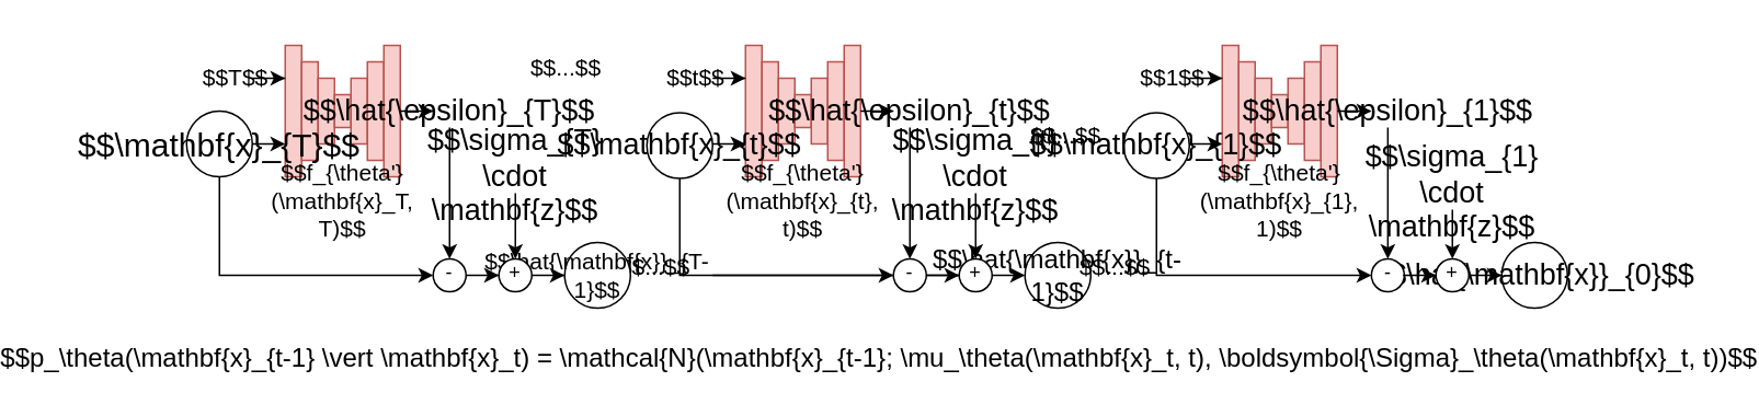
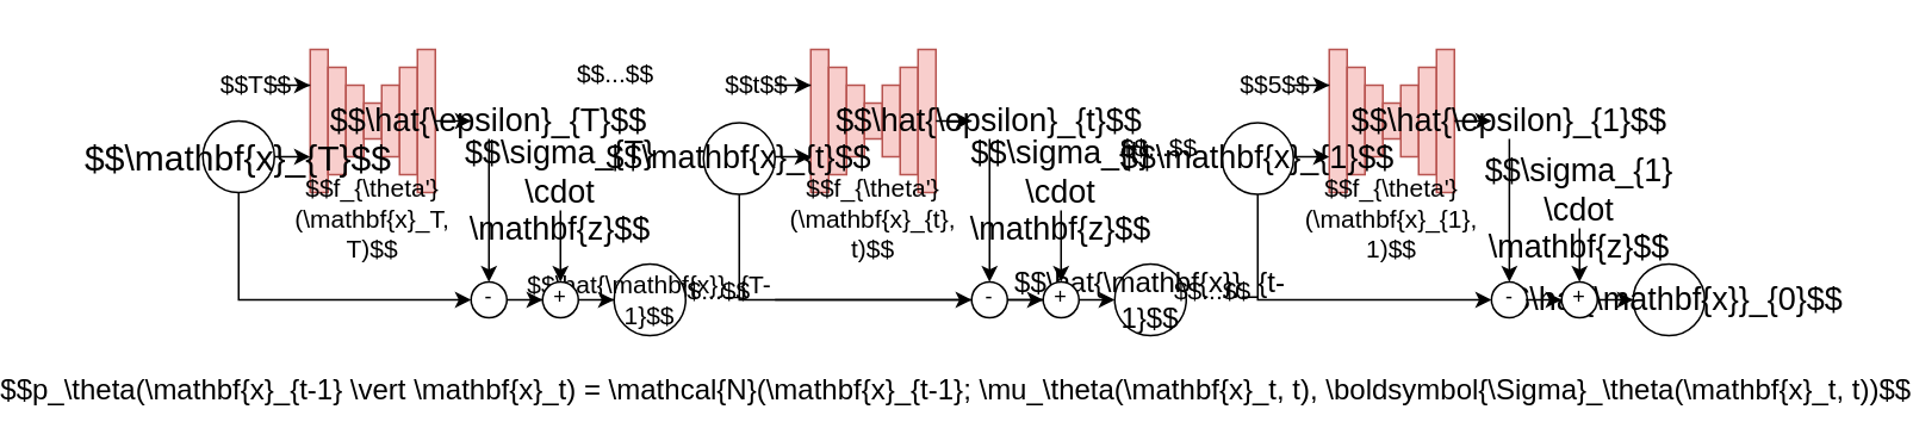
  <mxCell id="0" />
  <mxCell id="1" parent="0" />
  <mxCell id="2" value="" style="group" parent="1" vertex="1" connectable="0"><mxGeometry x="360" y="27" width="70" height="80" as="geometry" /></mxCell>
  <mxCell id="3" value="" style="rounded=0;whiteSpace=wrap;html=1;fillColor=#f8cecc;strokeColor=#b85450;" parent="2" vertex="1"><mxGeometry width="10" height="80" as="geometry" /></mxCell>
  <mxCell id="4" value="" style="rounded=0;whiteSpace=wrap;html=1;fillColor=#f8cecc;strokeColor=#b85450;" parent="2" vertex="1"><mxGeometry x="10" y="10" width="10" height="60" as="geometry" /></mxCell>
  <mxCell id="5" value="" style="rounded=0;whiteSpace=wrap;html=1;fillColor=#f8cecc;strokeColor=#b85450;" parent="2" vertex="1"><mxGeometry x="20" y="20" width="10" height="40" as="geometry" /></mxCell>
  <mxCell id="6" value="" style="rounded=0;whiteSpace=wrap;html=1;fillColor=#f8cecc;strokeColor=#b85450;" parent="2" vertex="1"><mxGeometry x="30" y="30" width="10" height="20" as="geometry" /></mxCell>
  <mxCell id="7" value="" style="rounded=0;whiteSpace=wrap;html=1;fillColor=#f8cecc;strokeColor=#b85450;" parent="2" vertex="1"><mxGeometry x="40" y="20" width="10" height="40" as="geometry" /></mxCell>
  <mxCell id="8" value="" style="rounded=0;whiteSpace=wrap;html=1;fillColor=#f8cecc;strokeColor=#b85450;" parent="2" vertex="1"><mxGeometry x="50" y="10" width="10" height="60" as="geometry" /></mxCell>
  <mxCell id="9" value="" style="rounded=0;whiteSpace=wrap;html=1;fillColor=#f8cecc;strokeColor=#b85450;" parent="2" vertex="1"><mxGeometry x="60" width="10" height="80" as="geometry" /></mxCell>
  <mxCell id="10" value="" style="group" parent="1" vertex="1" connectable="0"><mxGeometry x="650" y="27" width="70" height="80" as="geometry" /></mxCell>
  <mxCell id="11" value="" style="rounded=0;whiteSpace=wrap;html=1;fillColor=#f8cecc;strokeColor=#b85450;" parent="10" vertex="1"><mxGeometry width="10" height="80" as="geometry" /></mxCell>
  <mxCell id="12" value="" style="rounded=0;whiteSpace=wrap;html=1;fillColor=#f8cecc;strokeColor=#b85450;" parent="10" vertex="1"><mxGeometry x="10" y="10" width="10" height="60" as="geometry" /></mxCell>
  <mxCell id="13" value="" style="rounded=0;whiteSpace=wrap;html=1;fillColor=#f8cecc;strokeColor=#b85450;" parent="10" vertex="1"><mxGeometry x="20" y="20" width="10" height="40" as="geometry" /></mxCell>
  <mxCell id="14" value="" style="rounded=0;whiteSpace=wrap;html=1;fillColor=#f8cecc;strokeColor=#b85450;" parent="10" vertex="1"><mxGeometry x="30" y="30" width="10" height="20" as="geometry" /></mxCell>
  <mxCell id="15" value="" style="rounded=0;whiteSpace=wrap;html=1;fillColor=#f8cecc;strokeColor=#b85450;" parent="10" vertex="1"><mxGeometry x="40" y="20" width="10" height="40" as="geometry" /></mxCell>
  <mxCell id="16" value="" style="rounded=0;whiteSpace=wrap;html=1;fillColor=#f8cecc;strokeColor=#b85450;" parent="10" vertex="1"><mxGeometry x="50" y="10" width="10" height="60" as="geometry" /></mxCell>
  <mxCell id="17" value="" style="rounded=0;whiteSpace=wrap;html=1;fillColor=#f8cecc;strokeColor=#b85450;" parent="10" vertex="1"><mxGeometry x="60" width="10" height="80" as="geometry" /></mxCell>
  <mxCell id="18" value="&#10;" style="group" parent="1" vertex="1" connectable="0"><mxGeometry x="80" y="27" width="70" height="80" as="geometry" /></mxCell>
  <mxCell id="19" value="" style="rounded=0;whiteSpace=wrap;html=1;fillColor=#f8cecc;strokeColor=#b85450;" parent="18" vertex="1"><mxGeometry width="10" height="80" as="geometry" /></mxCell>
  <mxCell id="20" value="" style="rounded=0;whiteSpace=wrap;html=1;fillColor=#f8cecc;strokeColor=#b85450;" parent="18" vertex="1"><mxGeometry x="10" y="10" width="10" height="60" as="geometry" /></mxCell>
  <mxCell id="21" value="" style="rounded=0;whiteSpace=wrap;html=1;fillColor=#f8cecc;strokeColor=#b85450;" parent="18" vertex="1"><mxGeometry x="20" y="20" width="10" height="40" as="geometry" /></mxCell>
  <mxCell id="22" value="" style="rounded=0;whiteSpace=wrap;html=1;fillColor=#f8cecc;strokeColor=#b85450;" parent="18" vertex="1"><mxGeometry x="30" y="30" width="10" height="20" as="geometry" /></mxCell>
  <mxCell id="23" value="" style="rounded=0;whiteSpace=wrap;html=1;fillColor=#f8cecc;strokeColor=#b85450;" parent="18" vertex="1"><mxGeometry x="40" y="20" width="10" height="40" as="geometry" /></mxCell>
  <mxCell id="24" value="" style="rounded=0;whiteSpace=wrap;html=1;fillColor=#f8cecc;strokeColor=#b85450;" parent="18" vertex="1"><mxGeometry x="50" y="10" width="10" height="60" as="geometry" /></mxCell>
  <mxCell id="25" value="" style="rounded=0;whiteSpace=wrap;html=1;fillColor=#f8cecc;strokeColor=#b85450;" parent="18" vertex="1"><mxGeometry x="60" width="10" height="80" as="geometry" /></mxCell>
  <mxCell id="26" style="edgeStyle=orthogonalEdgeStyle;rounded=0;orthogonalLoop=1;jettySize=auto;html=1;entryX=0.5;entryY=0;entryDx=0;entryDy=0;" parent="1" source="27" target="57" edge="1"><mxGeometry relative="1" as="geometry" /></mxCell>
  <mxCell id="27" value="$$\hat{\epsilon}_{T}$$" style="text;html=1;align=center;verticalAlign=middle;whiteSpace=wrap;rounded=0;fontSize=18;" parent="1" vertex="1"><mxGeometry x="170" y="57" width="20" height="20" as="geometry" /></mxCell>
  <mxCell id="28" style="edgeStyle=orthogonalEdgeStyle;rounded=0;orthogonalLoop=1;jettySize=auto;html=1;entryX=0.5;entryY=0;entryDx=0;entryDy=0;" parent="1" source="29" target="61" edge="1"><mxGeometry relative="1" as="geometry" /></mxCell>
  <mxCell id="29" value="$$\hat{\epsilon}_{t}$$" style="text;html=1;align=center;verticalAlign=middle;whiteSpace=wrap;rounded=0;fontSize=18;" parent="1" vertex="1"><mxGeometry x="450" y="57" width="20" height="20" as="geometry" /></mxCell>
  <mxCell id="30" style="edgeStyle=orthogonalEdgeStyle;rounded=0;orthogonalLoop=1;jettySize=auto;html=1;" parent="1" source="31" target="75" edge="1"><mxGeometry relative="1" as="geometry" /></mxCell>
  <mxCell id="31" value="$$\hat{\epsilon}_{1}$$" style="text;html=1;align=center;verticalAlign=middle;whiteSpace=wrap;rounded=0;fontSize=18;" parent="1" vertex="1"><mxGeometry x="740.74" y="57" width="20" height="20" as="geometry" /></mxCell>
  <mxCell id="32" value="&lt;font style=&quot;font-size: 16px;&quot;&gt;$$p_\theta(\mathbf{x}_{t-1} \vert \mathbf{x}_t) = \mathcal{N}(\mathbf{x}_{t-1}; \mu_\theta(\mathbf{x}_t, t), \boldsymbol{\Sigma}_\theta(\mathbf{x}_t, t))$$&lt;/font&gt;" style="endArrow=classic;html=1;rounded=0;strokeWidth=2;spacingTop=0;spacingLeft=2;spacingBottom=0;spacingRight=2;startArrow=none;startFill=0;endFill=1;labelBackgroundColor=default;labelBorderColor=none;" parent="1" edge="1"><mxGeometry x="0.002" width="50" height="50" relative="1" as="geometry"><mxPoint x="40" y="217" as="sourcePoint" /><mxPoint x="840" y="217" as="targetPoint" /><mxPoint as="offset" /></mxGeometry></mxCell>
  <mxCell id="33" value="$$\hat{\mathbf{x}}_{0}$$" style="ellipse;whiteSpace=wrap;html=1;aspect=fixed;fontSize=18;fillColor=default;" parent="1" vertex="1"><mxGeometry x="820" y="147" width="40" height="40" as="geometry" /></mxCell>
  <mxCell id="34" value="$$...$$" style="ellipse;whiteSpace=wrap;html=1;aspect=fixed;fontSize=14;strokeColor=none;fillColor=none;" parent="1" vertex="1"><mxGeometry x="290" y="147" width="30" height="30" as="geometry" /></mxCell>
  <mxCell id="35" value="$$...$$" style="ellipse;whiteSpace=wrap;html=1;aspect=fixed;fontSize=14;strokeColor=none;fillColor=none;" parent="1" vertex="1"><mxGeometry x="230" y="20" width="42" height="42" as="geometry" /></mxCell>
  <mxCell id="36" value="$$f_{\theta'}(\mathbf{x}_T, T)$$" style="text;html=1;align=center;verticalAlign=middle;whiteSpace=wrap;rounded=0;fontSize=14;" parent="1" vertex="1"><mxGeometry x="80" y="107" width="70" height="30" as="geometry" /></mxCell>
  <mxCell id="37" value="$$f_{\theta'}(\mathbf{x}_{t}, t)$$" style="text;html=1;align=center;verticalAlign=middle;whiteSpace=wrap;rounded=0;fontSize=14;" parent="1" vertex="1"><mxGeometry x="360" y="107" width="70" height="30" as="geometry" /></mxCell>
  <mxCell id="38" value="$$f_{\theta'} (\mathbf{x}_{1}, 1)$$" style="text;html=1;align=center;verticalAlign=middle;whiteSpace=wrap;rounded=0;fontSize=14;" parent="1" vertex="1"><mxGeometry x="655" y="107" width="60" height="30" as="geometry" /></mxCell>
  <mxCell id="39" style="edgeStyle=orthogonalEdgeStyle;rounded=0;orthogonalLoop=1;jettySize=auto;html=1;entryX=0;entryY=0.25;entryDx=0;entryDy=0;" parent="1" source="40" target="19" edge="1"><mxGeometry relative="1" as="geometry" /></mxCell>
  <mxCell id="40" value="$$T$$" style="text;html=1;align=center;verticalAlign=middle;whiteSpace=wrap;rounded=0;fontSize=14;" parent="1" vertex="1"><mxGeometry x="40" y="32" width="20" height="30" as="geometry" /></mxCell>
  <mxCell id="41" style="edgeStyle=orthogonalEdgeStyle;rounded=0;orthogonalLoop=1;jettySize=auto;html=1;entryX=0;entryY=0.25;entryDx=0;entryDy=0;" parent="1" source="42" target="3" edge="1"><mxGeometry relative="1" as="geometry" /></mxCell>
  <mxCell id="42" value="$$t$$" style="text;html=1;align=center;verticalAlign=middle;whiteSpace=wrap;rounded=0;fontSize=14;" parent="1" vertex="1"><mxGeometry x="320" y="32" width="20" height="30" as="geometry" /></mxCell>
  <mxCell id="43" style="edgeStyle=orthogonalEdgeStyle;rounded=0;orthogonalLoop=1;jettySize=auto;html=1;entryX=0;entryY=0.25;entryDx=0;entryDy=0;" parent="1" source="44" target="11" edge="1"><mxGeometry relative="1" as="geometry" /></mxCell>
- <mxCell id="44" value="$$1$$" style="text;html=1;align=center;verticalAlign=middle;whiteSpace=wrap;rounded=0;fontSize=14;" parent="1" vertex="1"><mxGeometry x="610" y="32" width="20" height="30" as="geometry" /></mxCell>
+ <mxCell id="44" value="$$5$$" style="text;html=1;align=center;verticalAlign=middle;whiteSpace=wrap;rounded=0;fontSize=14;" parent="1" vertex="1"><mxGeometry x="610" y="32" width="20" height="30" as="geometry" /></mxCell>
  <mxCell id="45" style="edgeStyle=orthogonalEdgeStyle;rounded=0;orthogonalLoop=1;jettySize=auto;html=1;entryX=0;entryY=0.5;entryDx=0;entryDy=0;" parent="1" source="9" target="29" edge="1"><mxGeometry relative="1" as="geometry" /></mxCell>
  <mxCell id="46" style="edgeStyle=orthogonalEdgeStyle;rounded=0;orthogonalLoop=1;jettySize=auto;html=1;entryX=0;entryY=0.75;entryDx=0;entryDy=0;exitX=1;exitY=0.5;exitDx=0;exitDy=0;" parent="1" source="47" target="19" edge="1"><mxGeometry relative="1" as="geometry"><Array as="points"><mxPoint x="34" y="87" /></Array></mxGeometry></mxCell>
  <mxCell id="47" value="$$\mathbf{x}_{T}$$" style="ellipse;whiteSpace=wrap;html=1;aspect=fixed;fontSize=20;fillColor=default;" parent="1" vertex="1"><mxGeometry x="20" y="67" width="40" height="40" as="geometry" /></mxCell>
  <mxCell id="48" style="edgeStyle=orthogonalEdgeStyle;rounded=0;orthogonalLoop=1;jettySize=auto;html=1;entryX=0;entryY=0.75;entryDx=0;entryDy=0;exitX=0.5;exitY=1;exitDx=0;exitDy=0;" parent="1" source="50" target="3" edge="1"><mxGeometry relative="1" as="geometry"><Array as="points"><mxPoint x="319.75" y="87" /></Array></mxGeometry></mxCell>
  <mxCell id="49" style="edgeStyle=orthogonalEdgeStyle;rounded=0;orthogonalLoop=1;jettySize=auto;html=1;entryX=0;entryY=0.5;entryDx=0;entryDy=0;" parent="1" source="70" target="59" edge="1"><mxGeometry relative="1" as="geometry"><Array as="points"><mxPoint x="340" y="167" /></Array></mxGeometry></mxCell>
  <mxCell id="50" value="$$\mathbf{x}_{t}$$" style="ellipse;whiteSpace=wrap;html=1;aspect=fixed;fontSize=18;fillColor=default;" parent="1" vertex="1"><mxGeometry x="300" y="68" width="40" height="40" as="geometry" /></mxCell>
  <mxCell id="51" style="edgeStyle=orthogonalEdgeStyle;rounded=0;orthogonalLoop=1;jettySize=auto;html=1;entryX=0;entryY=0.75;entryDx=0;entryDy=0;" parent="1" source="52" target="11" edge="1"><mxGeometry relative="1" as="geometry"><Array as="points"><mxPoint x="610" y="87" /></Array></mxGeometry></mxCell>
  <mxCell id="52" value="$$\mathbf{x}_{1}$$" style="ellipse;whiteSpace=wrap;html=1;aspect=fixed;fontSize=18;fillColor=default;" parent="1" vertex="1"><mxGeometry x="590" y="68" width="40" height="40" as="geometry" /></mxCell>
  <mxCell id="53" style="edgeStyle=orthogonalEdgeStyle;rounded=0;orthogonalLoop=1;jettySize=auto;html=1;entryX=0;entryY=0.5;entryDx=0;entryDy=0;" parent="1" source="25" target="27" edge="1"><mxGeometry relative="1" as="geometry" /></mxCell>
  <mxCell id="54" value="$$\hat{\mathbf{x}}_{T-1}$$" style="ellipse;whiteSpace=wrap;html=1;aspect=fixed;fontSize=14;fillColor=default;" parent="1" vertex="1"><mxGeometry x="250" y="147" width="40" height="40" as="geometry" /></mxCell>
  <mxCell id="55" value="" style="edgeStyle=orthogonalEdgeStyle;rounded=0;orthogonalLoop=1;jettySize=auto;html=1;entryX=0;entryY=0.5;entryDx=0;entryDy=0;exitX=0.5;exitY=1;exitDx=0;exitDy=0;" parent="1" source="47" target="57" edge="1"><mxGeometry relative="1" as="geometry"><mxPoint x="40" y="-33" as="sourcePoint" /><mxPoint x="290" y="167" as="targetPoint" /><Array as="points"><mxPoint x="40" y="167" /></Array></mxGeometry></mxCell>
  <mxCell id="56" style="edgeStyle=orthogonalEdgeStyle;rounded=0;orthogonalLoop=1;jettySize=auto;html=1;entryX=0;entryY=0.5;entryDx=0;entryDy=0;" parent="1" source="64" target="54" edge="1"><mxGeometry relative="1" as="geometry" /></mxCell>
  <mxCell id="57" value="-" style="ellipse;whiteSpace=wrap;html=1;spacingTop=-2;" parent="1" vertex="1"><mxGeometry x="170" y="157" width="20" height="20" as="geometry" /></mxCell>
  <mxCell id="58" style="edgeStyle=orthogonalEdgeStyle;rounded=0;orthogonalLoop=1;jettySize=auto;html=1;entryX=0;entryY=0.5;entryDx=0;entryDy=0;" parent="1" source="17" target="31" edge="1"><mxGeometry relative="1" as="geometry" /></mxCell>
  <mxCell id="59" value="$$\hat{\mathbf{x}}_{t-1}$$" style="ellipse;whiteSpace=wrap;html=1;aspect=fixed;fontSize=16;fillColor=default;" parent="1" vertex="1"><mxGeometry x="530" y="147" width="40" height="40" as="geometry" /></mxCell>
  <mxCell id="60" value="" style="edgeStyle=orthogonalEdgeStyle;rounded=0;orthogonalLoop=1;jettySize=auto;html=1;entryX=0;entryY=0.5;entryDx=0;entryDy=0;exitX=0.5;exitY=1;exitDx=0;exitDy=0;" parent="1" source="50" target="61" edge="1"><mxGeometry relative="1" as="geometry"><mxPoint x="319.75" y="-33" as="sourcePoint" /><mxPoint x="509.75" y="167" as="targetPoint" /><Array as="points"><mxPoint x="320" y="167" /></Array></mxGeometry></mxCell>
  <mxCell id="61" value="-" style="ellipse;whiteSpace=wrap;html=1;spacingTop=-2;" parent="1" vertex="1"><mxGeometry x="450" y="157" width="20" height="20" as="geometry" /></mxCell>
  <mxCell id="62" value="$$...$$" style="ellipse;whiteSpace=wrap;html=1;aspect=fixed;fontSize=14;strokeColor=none;fillColor=none;" parent="1" vertex="1"><mxGeometry x="540" y="67" width="30" height="30" as="geometry" /></mxCell>
  <mxCell id="63" value="" style="edgeStyle=orthogonalEdgeStyle;rounded=0;orthogonalLoop=1;jettySize=auto;html=1;entryX=0;entryY=0.5;entryDx=0;entryDy=0;" parent="1" source="57" target="64" edge="1"><mxGeometry relative="1" as="geometry"><mxPoint x="190" y="167" as="sourcePoint" /><mxPoint x="230" y="167" as="targetPoint" /></mxGeometry></mxCell>
  <mxCell id="64" value="+" style="ellipse;whiteSpace=wrap;html=1;spacingTop=-2;" parent="1" vertex="1"><mxGeometry x="210" y="157" width="20" height="20" as="geometry" /></mxCell>
  <mxCell id="65" style="edgeStyle=orthogonalEdgeStyle;rounded=0;orthogonalLoop=1;jettySize=auto;html=1;entryX=0.5;entryY=0;entryDx=0;entryDy=0;" parent="1" source="66" target="64" edge="1"><mxGeometry relative="1" as="geometry" /></mxCell>
  <mxCell id="66" value="$$\sigma_{T} \cdot \mathbf{z}$$" style="text;html=1;align=center;verticalAlign=middle;whiteSpace=wrap;rounded=0;fontSize=18;" parent="1" vertex="1"><mxGeometry x="195" y="97" width="50" height="20" as="geometry" /></mxCell>
  <mxCell id="67" style="edgeStyle=orthogonalEdgeStyle;rounded=0;orthogonalLoop=1;jettySize=auto;html=1;" parent="1" source="68" target="70" edge="1"><mxGeometry relative="1" as="geometry" /></mxCell>
  <mxCell id="68" value="$$\sigma_{t} \cdot \mathbf{z}$$" style="text;html=1;align=center;verticalAlign=middle;whiteSpace=wrap;rounded=0;fontSize=18;" parent="1" vertex="1"><mxGeometry x="475" y="97" width="50" height="20" as="geometry" /></mxCell>
  <mxCell id="69" value="" style="edgeStyle=orthogonalEdgeStyle;rounded=0;orthogonalLoop=1;jettySize=auto;html=1;entryX=0;entryY=0.5;entryDx=0;entryDy=0;" parent="1" source="61" target="70" edge="1"><mxGeometry relative="1" as="geometry"><Array as="points" /><mxPoint x="450" y="167" as="sourcePoint" /><mxPoint x="510" y="167" as="targetPoint" /></mxGeometry></mxCell>
  <mxCell id="70" value="+" style="ellipse;whiteSpace=wrap;html=1;spacingTop=-2;" parent="1" vertex="1"><mxGeometry x="490" y="157" width="20" height="20" as="geometry" /></mxCell>
  <mxCell id="71" style="edgeStyle=orthogonalEdgeStyle;rounded=0;orthogonalLoop=1;jettySize=auto;html=1;" parent="1" source="72" target="77" edge="1"><mxGeometry relative="1" as="geometry" /></mxCell>
  <mxCell id="72" value="$$\sigma_{1} \cdot \mathbf{z}$$" style="text;html=1;align=center;verticalAlign=middle;whiteSpace=wrap;rounded=0;fontSize=18;" parent="1" vertex="1"><mxGeometry x="765" y="107" width="50" height="20" as="geometry" /></mxCell>
  <mxCell id="73" value="" style="edgeStyle=orthogonalEdgeStyle;rounded=0;orthogonalLoop=1;jettySize=auto;html=1;entryX=0;entryY=0.5;entryDx=0;entryDy=0;exitX=0.5;exitY=1;exitDx=0;exitDy=0;" parent="1" source="52" target="75" edge="1"><mxGeometry relative="1" as="geometry"><Array as="points" /><mxPoint x="610" y="108" as="sourcePoint" /><mxPoint x="800" y="167" as="targetPoint" /></mxGeometry></mxCell>
  <mxCell id="74" style="edgeStyle=orthogonalEdgeStyle;rounded=0;orthogonalLoop=1;jettySize=auto;html=1;entryX=0;entryY=0.5;entryDx=0;entryDy=0;" parent="1" source="77" target="33" edge="1"><mxGeometry relative="1" as="geometry" /></mxCell>
  <mxCell id="75" value="-" style="ellipse;whiteSpace=wrap;html=1;spacingTop=-2;" parent="1" vertex="1"><mxGeometry x="740.74" y="157" width="20" height="20" as="geometry" /></mxCell>
  <mxCell id="76" value="" style="edgeStyle=orthogonalEdgeStyle;rounded=0;orthogonalLoop=1;jettySize=auto;html=1;entryX=0;entryY=0.5;entryDx=0;entryDy=0;" parent="1" source="75" target="77" edge="1"><mxGeometry relative="1" as="geometry"><mxPoint x="761" y="167" as="sourcePoint" /><mxPoint x="820" y="167" as="targetPoint" /></mxGeometry></mxCell>
  <mxCell id="77" value="+" style="ellipse;whiteSpace=wrap;html=1;spacingTop=-2;" parent="1" vertex="1"><mxGeometry x="780" y="157" width="20" height="20" as="geometry" /></mxCell>
  <mxCell id="78" value="$$...$$" style="ellipse;whiteSpace=wrap;html=1;aspect=fixed;fontSize=14;strokeColor=none;fillColor=none;" parent="1" vertex="1"><mxGeometry x="570" y="147" width="30" height="30" as="geometry" /></mxCell>
